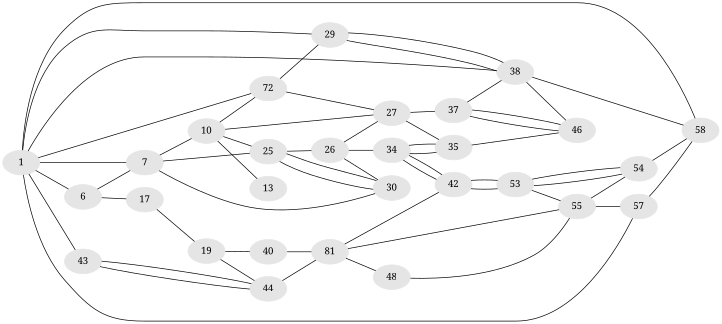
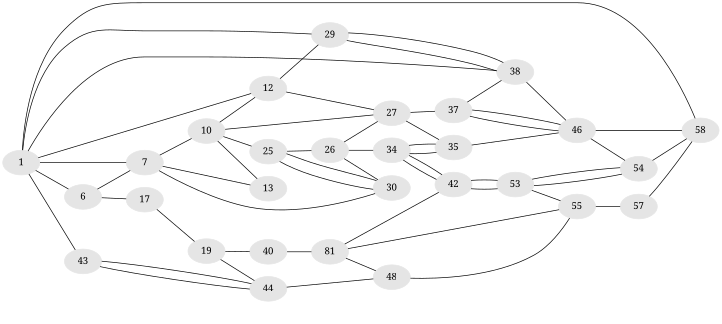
  graph {
    fontname="Noto Serif"
    rankdir=LR
    node [color=gray90 fontname="Noto Serif" style=filled]
    edge [fontname="Noto Serif"]
    1 [super="+2"]
    6 [super="+16"]
    7 [super="+8+14"]
-   12 [super="+28" label=72]
+   12 [super="+28"]
    29
    38 [super="+47"]
    43
    57
    58
    17 [super="+22+18"]
    10 [super="+11+15"]
    13
    30
    27 [super="+31"]
    19 [super="+39"]
    46 [super="+50"]
    44
    25
    40
    26 [super="+33"]
    35
    37
    n23 [label=81 super="+49"]
    48
    34
    42
    53
    54 [super="+59"]
    55 [super="+56"]
    1 -- 6
    1 -- 7
    1 -- 12
    1 -- 29
    1 -- 38
    1 -- 43 [weight=2]
-   1 -- 57
    1 -- 58
    6 -- 7
    6 -- 17 [weight=2]
    7 -- 10 [weight=2]
-   7 -- 25 [weight=2]
+   7 -- 13 [weight=2]
    7 -- 30
    12 -- 29
    12 -- 27
    29 -- 38
    29 -- 38
-   38 -- 58
+   46 -- 58
    38 -- 46
    43 -- 44
    43 -- 44
    57 -- 58
    17 -- 19
    10 -- 12
    10 -- 13
    10 -- 27
    10 -- 25
    27 -- 35
    27 -- 37
    19 -- 44
    19 -- 40 [weight=2]
-   55 -- 54 [weight=2]
-   44 -- n23
+   46 -- 54 [weight=2]
+   44 -- 48
    25 -- 30
    25 -- 30
    25 -- 26
    40 -- n23
    26 -- 30
    26 -- 27
    26 -- 34
    35 -- 46
    37 -- 38
    37 -- 46
    37 -- 46
    n23 -- 48
    n23 -- 42
    n23 -- 55
    48 -- 55
    34 -- 35
    34 -- 35
    34 -- 42
    34 -- 42
    42 -- 53
    42 -- 53
    53 -- 54
    53 -- 54
    53 -- 55
    54 -- 58
    55 -- 57
  }
